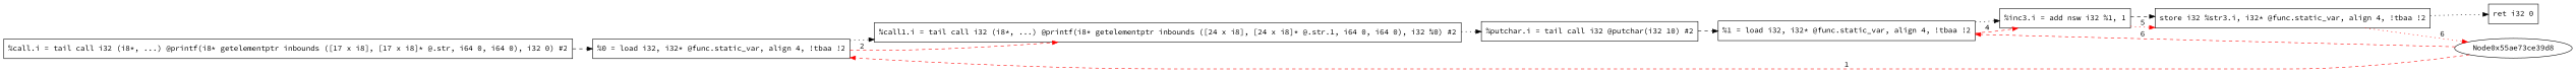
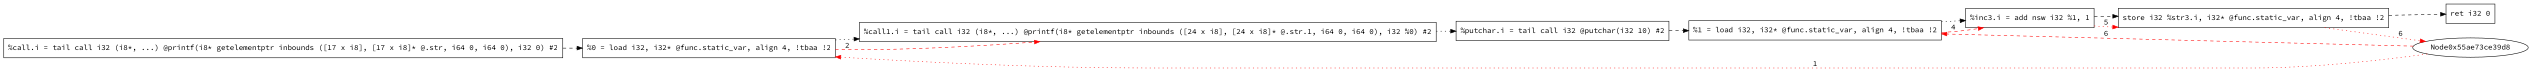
  digraph {
    fontname="Source Code Pro"
    rankdir=LR
    node [fontname="Source Code Pro" shape=record]
    edge [fontname="Source Code Pro" style=dashed]
    n1 [label="  %call.i = tail call i32 (i8*, ...) @printf(i8* getelementptr inbounds ([17 x i8], [17 x i8]* @.str, i64 0, i64 0), i32 0) #2"]
    n2 [label="  %0 = load i32, i32* @func.static_var, align 4, !tbaa !2"]
    n3 [label="  %call1.i = tail call i32 (i8*, ...) @printf(i8* getelementptr inbounds ([24 x i8], [24 x i8]* @.str.1, i64 0, i64 0), i32 %0) #2"]
    n4 [label="  %putchar.i = tail call i32 @putchar(i32 10) #2"]
    n5 [label="  %1 = load i32, i32* @func.static_var, align 4, !tbaa !2"]
    n6 [label="  %inc3.i = add nsw i32 %1, 1"]
    n7 [label="store i32 %str3.i, i32* @func.static_var, align 4, !tbaa !2"]
    n8 [label="  ret i32 0"]
    Node0x55ae73ce39d8 [shape=""]
    n1 -> n2
    n2 -> n3 [style=dotted]
    n2 -> n3 [color=red label=2]
    n3 -> n4 [style=dotted]
    n4 -> n5
    n5 -> n6 [style=dotted]
    n5 -> n6 [color=red label=4]
    n6 -> n7
    n6 -> n7 [color=red label=5 style=dotted]
-   n7 -> n8 [style=dotted]
+   n7 -> n8
    n7 -> Node0x55ae73ce39d8 [color=red label=6 style=dotted]
-   Node0x55ae73ce39d8 -> n2 [color=red label=1]
+   Node0x55ae73ce39d8 -> n2 [color=red label=1 style=dotted]
    Node0x55ae73ce39d8 -> n5 [color=red label=6]
  }
